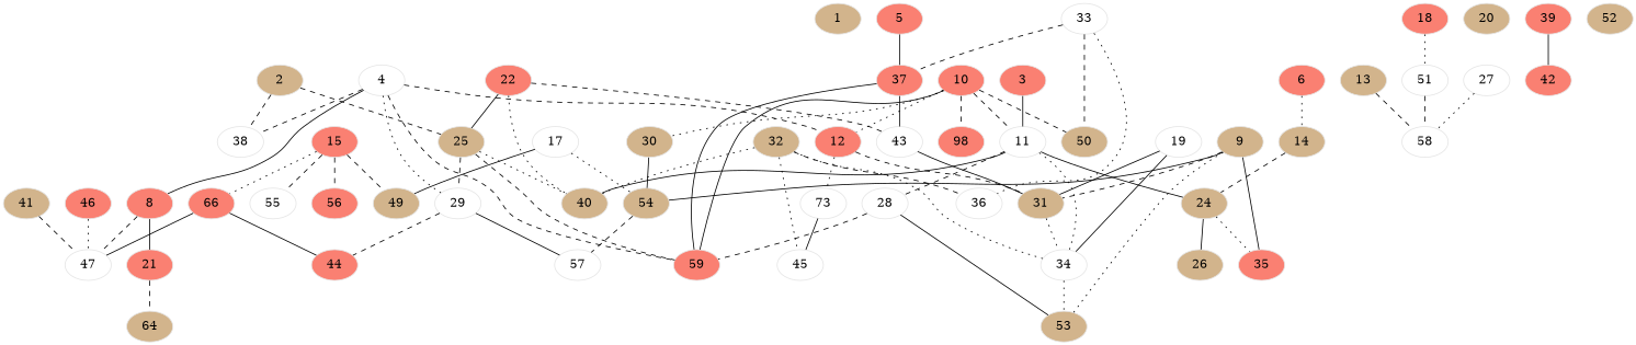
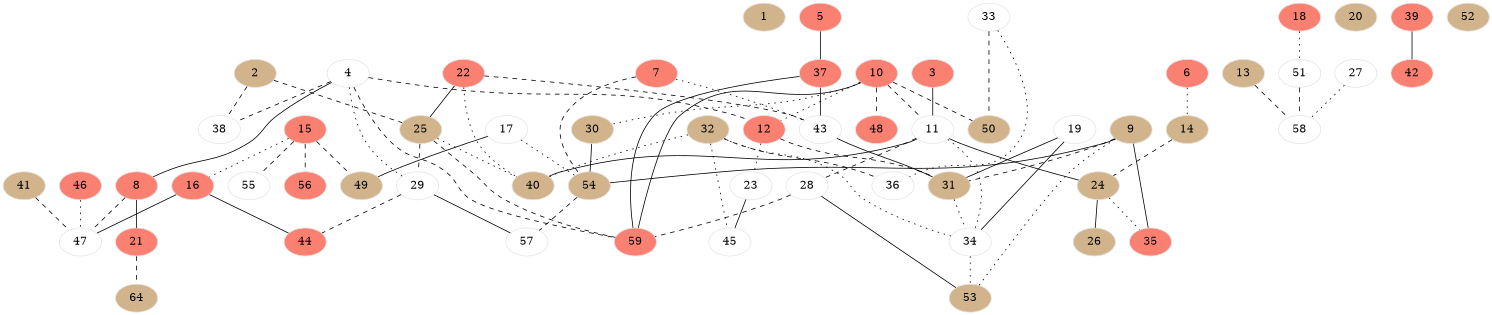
  graph {
    node [color=gray90 fillcolor=salmon style=filled]
    edge [style=dashed]
    1 [fillcolor=tan]
    2 [fillcolor=tan]
    25 [fillcolor=tan]
    38 [fillcolor=white]
    29 [fillcolor=white]
    59
    40 [fillcolor=tan]
    11 [fillcolor=white]
    3
    24 [fillcolor=tan]
    28 [fillcolor=white]
    34 [fillcolor=white]
    4 [fillcolor=white]
    8
    12
    21
    47 [fillcolor=white]
    31 [fillcolor=tan]
-   23 [fillcolor=white label=73]
+   23 [fillcolor=white]
    44
    57 [fillcolor=white]
    5
    37
    43 [fillcolor=white]
    14 [fillcolor=tan]
    6
+   7
    54 [fillcolor=tan]
    n29 [fillcolor=tan label=64]
    9 [fillcolor=tan]
    35
    53 [fillcolor=tan]
    10
    30 [fillcolor=tan]
-   48 [label=98]
+   48
    50 [fillcolor=tan]
    26 [fillcolor=tan]
    45 [fillcolor=white]
    13 [fillcolor=tan]
    58 [fillcolor=white]
    46
    15
-   16 [label=66]
+   16
    49 [fillcolor=tan]
    55 [fillcolor=white]
    56
    17 [fillcolor=white]
    51 [fillcolor=white]
    18
    19 [fillcolor=white]
    20 [fillcolor=tan]
    22
    27 [fillcolor=white]
    32 [fillcolor=tan]
    36 [fillcolor=white]
    33 [fillcolor=white]
    39
    42
    41 [fillcolor=tan]
    52 [fillcolor=tan]
    2 -- 25
    2 -- 38
    25 -- 29
    25 -- 59
    25 -- 40 [style=dotted]
    29 -- 44
    29 -- 57 [style=solid]
    11 -- 40 [style=solid]
    11 -- 24 [style=solid]
    11 -- 28
    11 -- 34 [style=dotted]
    3 -- 11 [style=solid]
    24 -- 35 [style=dotted]
    24 -- 26 [style=solid]
    28 -- 59
    28 -- 53 [style=solid]
    34 -- 53 [style=dotted]
    4 -- 38
    4 -- 29 [style=dotted]
    4 -- 59
    4 -- 8 [style=solid]
    4 -- 12
    8 -- 21 [style=solid]
    8 -- 47
    12 -- 31
    12 -- 23 [style=dotted]
    21 -- n29
    31 -- 34 [style=dotted]
    23 -- 45 [style=solid]
    5 -- 37 [style=solid]
    37 -- 59 [style=solid]
    37 -- 43 [style=solid]
    43 -- 31 [style=solid]
    14 -- 24
    6 -- 14 [style=dotted]
+   7 -- 43 [style=dotted]
+   7 -- 54
    54 -- 57
    9 -- 31
    9 -- 54 [style=solid]
    9 -- 35 [style=solid]
    9 -- 53 [style=dotted]
    10 -- 59 [style=solid]
    10 -- 11
    10 -- 12 [style=dotted]
    10 -- 30 [style=dotted]
    10 -- 48
    10 -- 50
    30 -- 54 [style=solid]
    13 -- 58
    46 -- 47 [style=dotted]
    15 -- 16 [style=dotted]
    15 -- 49
    15 -- 55
    15 -- 56
    16 -- 47 [style=solid]
    16 -- 44 [style=solid]
    17 -- 54 [style=dotted]
    17 -- 49 [style=solid]
    51 -- 58
    18 -- 51 [style=dotted]
    19 -- 34 [style=solid]
    19 -- 31 [style=solid]
    22 -- 25 [style=solid]
    22 -- 40 [style=dotted]
    22 -- 43
    27 -- 58 [style=dotted]
    32 -- 40 [style=dotted]
    32 -- 34 [style=dotted]
    32 -- 45 [style=dotted]
    32 -- 36
-   33 -- 37
    33 -- 50
    33 -- 36 [style=dotted]
    39 -- 42 [style=solid]
    41 -- 47
  }
